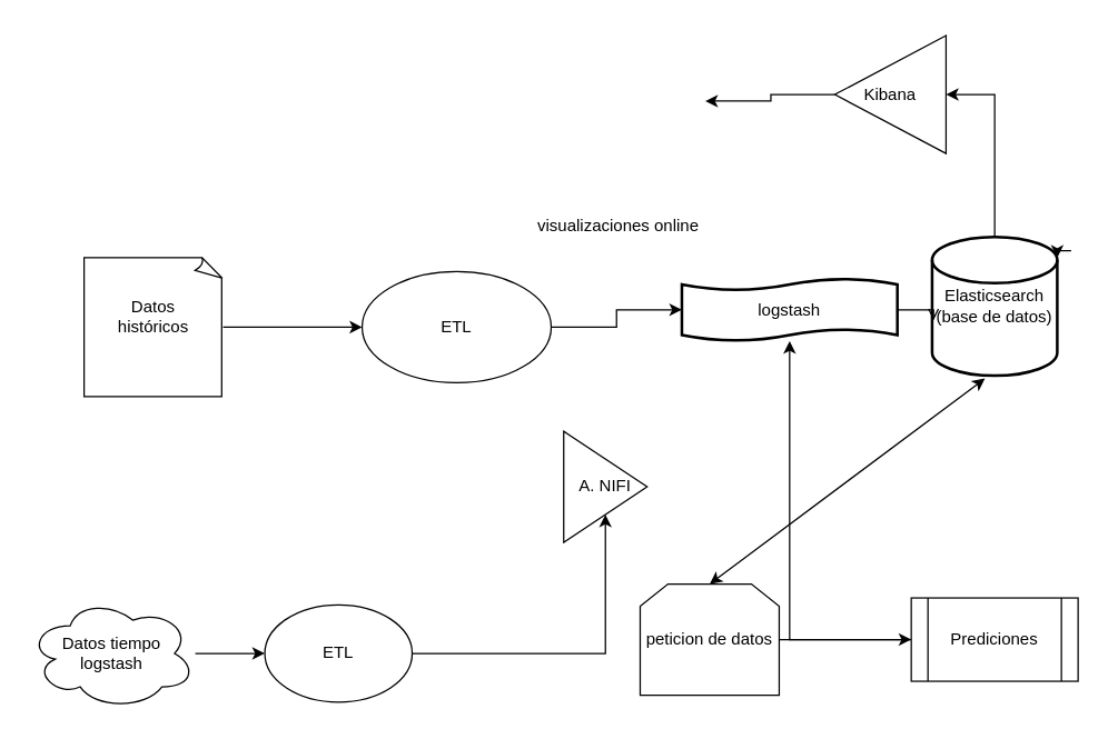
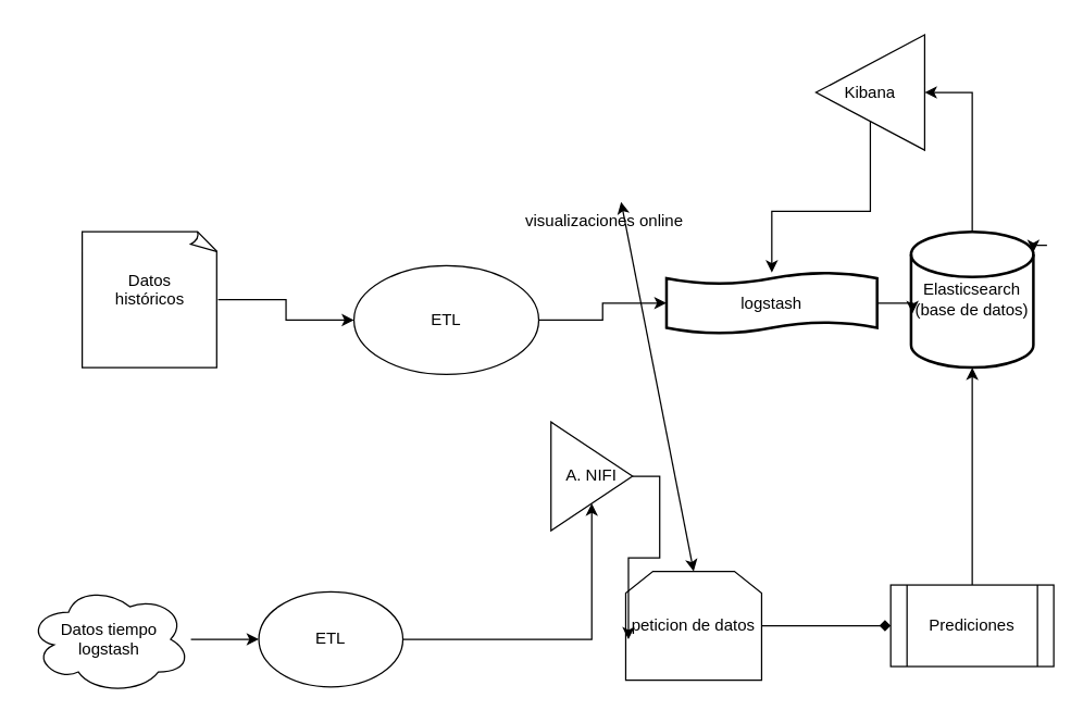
  <mxCell id="0" />
  <mxCell id="1" parent="0" />
  <mxCell id="2" style="edgeStyle=orthogonalEdgeStyle;rounded=0;orthogonalLoop=1;jettySize=auto;html=1;exitX=1;exitY=0.5;exitDx=0;exitDy=0;exitPerimeter=0;" parent="1" source="3" target="5" edge="1"><mxGeometry relative="1" as="geometry" /></mxCell>
- <mxCell id="3" value="&lt;div&gt;Datos &lt;br&gt;&lt;/div&gt;&lt;div&gt;históricos&lt;/div&gt;&lt;div&gt;&lt;br&gt;&lt;/div&gt;" style="whiteSpace=wrap;html=1;shape=mxgraph.basic.document" parent="1" vertex="1"><mxGeometry x="60" y="185" width="100" height="100" as="geometry" /></mxCell>
+ <mxCell id="3" value="&lt;div&gt;Datos &lt;br&gt;&lt;/div&gt;&lt;div&gt;históricos&lt;/div&gt;&lt;div&gt;&lt;br&gt;&lt;/div&gt;" style="whiteSpace=wrap;html=1;shape=mxgraph.basic.document" parent="1" vertex="1"><mxGeometry x="60" y="170" width="100" height="100" as="geometry" /></mxCell>
  <mxCell id="4" style="edgeStyle=orthogonalEdgeStyle;rounded=0;orthogonalLoop=1;jettySize=auto;html=1;exitX=1;exitY=0.5;exitDx=0;exitDy=0;entryX=0;entryY=0.5;entryDx=0;entryDy=0;entryPerimeter=0;" parent="1" source="5" target="9" edge="1"><mxGeometry relative="1" as="geometry" /></mxCell>
  <mxCell id="5" value="ETL" style="ellipse;whiteSpace=wrap;html=1;" parent="1" vertex="1"><mxGeometry x="260" y="195" width="136" height="80" as="geometry" /></mxCell>
  <mxCell id="6" style="edgeStyle=orthogonalEdgeStyle;rounded=0;orthogonalLoop=1;jettySize=auto;html=1;entryX=0;entryY=0.5;entryDx=0;entryDy=0;" edge="1" parent="1" source="7" target="24"><mxGeometry relative="1" as="geometry" /></mxCell>
  <mxCell id="7" value="&lt;div&gt;&lt;br&gt;&lt;/div&gt;&lt;div&gt;Elasticsearch&lt;/div&gt;&lt;div&gt;(base de datos)&lt;br&gt;&lt;br&gt;&lt;/div&gt;" style="strokeWidth=2;html=1;shape=mxgraph.flowchart.database;whiteSpace=wrap;" parent="1" vertex="1"><mxGeometry x="670" y="170" width="90" height="100" as="geometry" /></mxCell>
- <mxCell id="8" style="edgeStyle=orthogonalEdgeStyle;rounded=0;orthogonalLoop=1;jettySize=auto;html=1;exitX=1;exitY=0.5;exitDx=0;exitDy=0;exitPerimeter=0;entryX=0.011;entryY=0.6;entryDx=0;entryDy=0;entryPerimeter=0;endArrow=open;" parent="1" source="9" target="7" edge="1"><mxGeometry relative="1" as="geometry" /></mxCell>
+ <mxCell id="8" style="edgeStyle=orthogonalEdgeStyle;rounded=0;orthogonalLoop=1;jettySize=auto;html=1;exitX=1;exitY=0.5;exitDx=0;exitDy=0;exitPerimeter=0;entryX=0.011;entryY=0.6;entryDx=0;entryDy=0;entryPerimeter=0;" parent="1" source="9" target="7" edge="1"><mxGeometry relative="1" as="geometry" /></mxCell>
  <mxCell id="9" value="logstash" style="shape=tape;whiteSpace=wrap;html=1;strokeWidth=2;size=0.19" parent="1" vertex="1"><mxGeometry x="490" y="200" width="155" height="45" as="geometry" /></mxCell>
  <mxCell id="10" style="edgeStyle=orthogonalEdgeStyle;rounded=0;orthogonalLoop=1;jettySize=auto;html=1;" edge="1" parent="1" source="11" target="22"><mxGeometry relative="1" as="geometry" /></mxCell>
  <mxCell id="11" value="&lt;div&gt;Datos tiempo &lt;br&gt;&lt;/div&gt;&lt;div&gt;logstash&lt;/div&gt;" style="ellipse;shape=cloud;whiteSpace=wrap;html=1;" parent="1" vertex="1"><mxGeometry y="430" width="120" height="80" as="geometry" x="20" /></mxCell>
  <mxCell id="12" value="visualizaciones online" style="shape=image;html=1;verticalAlign=top;verticalLabelPosition=bottom;labelBackgroundColor=#ffffff;imageAspect=0;aspect=fixed;image=https://cdn2.iconfinder.com/data/icons/essential-web-3/50/destop-computer-screen-website-personal-128.png" parent="1" vertex="1"><mxGeometry x="380" y="20" width="128" height="128" as="geometry" /></mxCell>
  <mxCell id="13" style="edgeStyle=orthogonalEdgeStyle;rounded=0;orthogonalLoop=1;jettySize=auto;html=1;entryX=1;entryY=0.15;entryDx=0;entryDy=0;entryPerimeter=0;" parent="1" target="7" edge="1"><mxGeometry relative="1" as="geometry"><mxPoint x="770" y="180" as="sourcePoint" /></mxGeometry></mxCell>
- <mxCell id="14" style="edgeStyle=orthogonalEdgeStyle;rounded=0;orthogonalLoop=1;jettySize=auto;html=1;entryX=0;entryY=0.5;entryDx=0;entryDy=0;" parent="1" source="15" target="18" edge="1"><mxGeometry relative="1" as="geometry" /></mxCell>
+ <mxCell id="14" style="edgeStyle=orthogonalEdgeStyle;rounded=0;orthogonalLoop=1;jettySize=auto;html=1;entryX=0;entryY=0.5;entryDx=0;entryDy=0;endArrow=diamond;" parent="1" source="15" target="18" edge="1"><mxGeometry relative="1" as="geometry" /></mxCell>
  <mxCell id="15" value="&lt;div&gt;&lt;span style=&quot;background-color: initial;&quot;&gt;peticion de datos&lt;/span&gt;&lt;br&gt;&lt;/div&gt;" style="shape=loopLimit;whiteSpace=wrap;html=1;" parent="1" vertex="1"><mxGeometry x="460" y="420" width="100" height="80" as="geometry" /></mxCell>
- <mxCell id="16" value="" style="endArrow=classic;startArrow=classic;html=1;rounded=0;exitX=0.5;exitY=0;exitDx=0;exitDy=0;entryX=0.422;entryY=1.02;entryDx=0;entryDy=0;entryPerimeter=0;" parent="1" source="15" target="7" edge="1"><mxGeometry width="50" height="50" relative="1" as="geometry"><mxPoint x="410" y="320" as="sourcePoint" /><mxPoint x="460" y="270" as="targetPoint" /></mxGeometry></mxCell>
- <mxCell id="17" style="edgeStyle=orthogonalEdgeStyle;rounded=0;orthogonalLoop=1;jettySize=auto;html=1;" parent="1" source="18" target="9" edge="1"><mxGeometry relative="1" as="geometry" /></mxCell>
+ <mxCell id="16" value="" style="endArrow=classic;startArrow=classic;html=1;rounded=0;exitX=0.5;exitY=0;exitDx=0;exitDy=0;" parent="1" source="15" target="12" edge="1"><mxGeometry width="50" height="50" relative="1" as="geometry"><mxPoint x="410" y="320" as="sourcePoint" /><mxPoint x="460" y="270" as="targetPoint" /></mxGeometry></mxCell>
+ <mxCell id="17" style="edgeStyle=orthogonalEdgeStyle;rounded=0;orthogonalLoop=1;jettySize=auto;html=1;" parent="1" source="18" target="7" edge="1"><mxGeometry relative="1" as="geometry" /></mxCell>
  <mxCell id="18" value="Prediciones" style="shape=process;whiteSpace=wrap;html=1;backgroundOutline=1;" parent="1" vertex="1"><mxGeometry x="655" y="430" width="120" height="60" as="geometry" /></mxCell>
+ <mxCell id="19" style="edgeStyle=orthogonalEdgeStyle;rounded=0;orthogonalLoop=1;jettySize=auto;html=1;exitX=1;exitY=0.5;exitDx=0;exitDy=0;entryX=0.02;entryY=0.625;entryDx=0;entryDy=0;entryPerimeter=0;" parent="1" source="20" target="15" edge="1"><mxGeometry relative="1" as="geometry" /></mxCell>
  <mxCell id="20" value="&lt;div&gt;A. NIFI&lt;/div&gt;" style="triangle;whiteSpace=wrap;html=1;" parent="1" vertex="1"><mxGeometry x="405" y="310" width="60" height="80" as="geometry" /></mxCell>
  <mxCell id="21" value="" style="edgeStyle=orthogonalEdgeStyle;rounded=0;orthogonalLoop=1;jettySize=auto;html=1;" edge="1" parent="1" source="22" target="20"><mxGeometry relative="1" as="geometry" /></mxCell>
  <mxCell id="22" value="ETL" style="ellipse;whiteSpace=wrap;html=1;" vertex="1" parent="1"><mxGeometry x="190" y="435" width="106" height="70" as="geometry" /></mxCell>
- <mxCell id="23" style="edgeStyle=orthogonalEdgeStyle;rounded=0;orthogonalLoop=1;jettySize=auto;html=1;entryX=0.991;entryY=0.408;entryDx=0;entryDy=0;entryPerimeter=0;" edge="1" parent="1" source="24" target="12"><mxGeometry relative="1" as="geometry" /></mxCell>
+ <mxCell id="23" style="edgeStyle=orthogonalEdgeStyle;rounded=0;orthogonalLoop=1;jettySize=auto;html=1;" edge="1" parent="1" source="24" target="9"><mxGeometry relative="1" as="geometry" /></mxCell>
  <mxCell id="24" value="Kibana" style="triangle;whiteSpace=wrap;html=1;direction=west;" vertex="1" parent="1"><mxGeometry x="600" y="25" width="80" height="85" as="geometry" /></mxCell>
